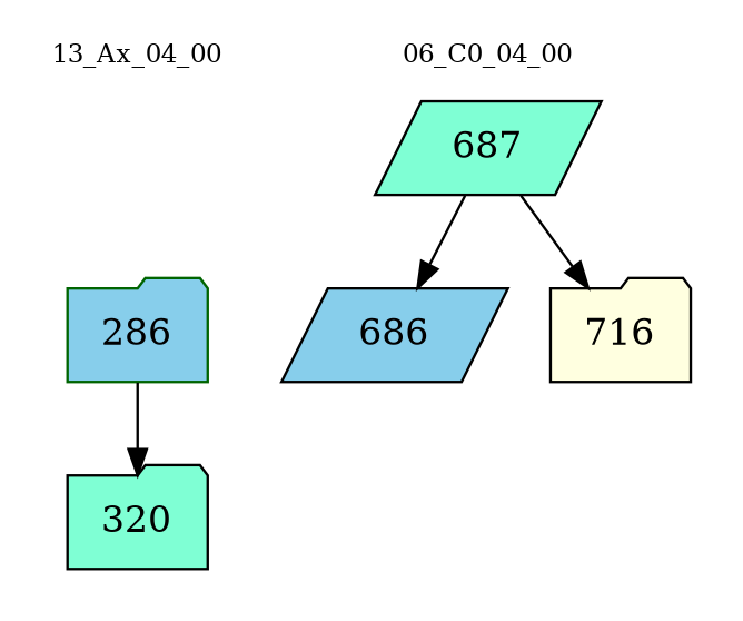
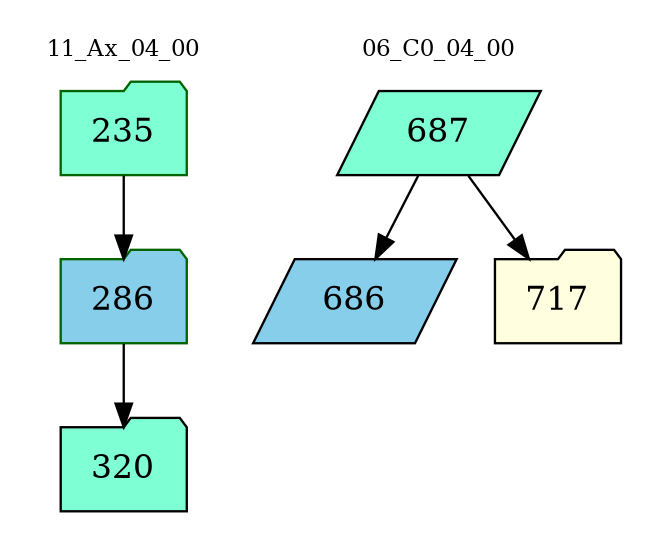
  digraph {
    node [color=black fillcolor=aquamarine shape=folder style=filled]
    edge [color=black]
+   n1 [color=darkgreen label=235]
    n2 [color=darkgreen fillcolor=skyblue label=286]
    n3 [label=320]
    n4 [label=687 shape=parallelogram]
    n5 [fillcolor=skyblue label=686 shape=parallelogram]
-   n6 [fillcolor=lightyellow label=716]
+   n6 [fillcolor=lightyellow label=717]
    subgraph cluster_1 {
      color=white
      fontsize=10
-     label="13_Ax_04_00"
+     label="11_Ax_04_00"
+     n1
      n2
      n3
    }
    subgraph cluster_2 {
      color=white
      fontsize=10
      label="06_C0_04_00"
      n4
      n5
      n6
    }
+   n1 -> n2
    n2 -> n3
    n4 -> n5
    n4 -> n6
  }
